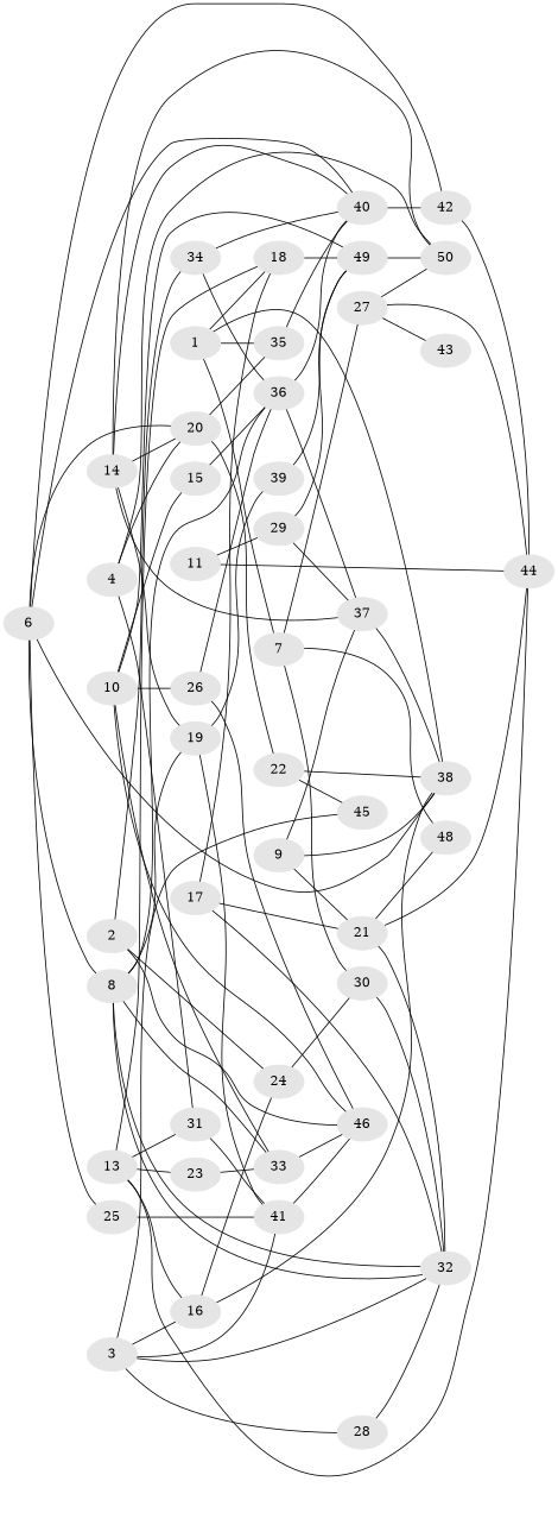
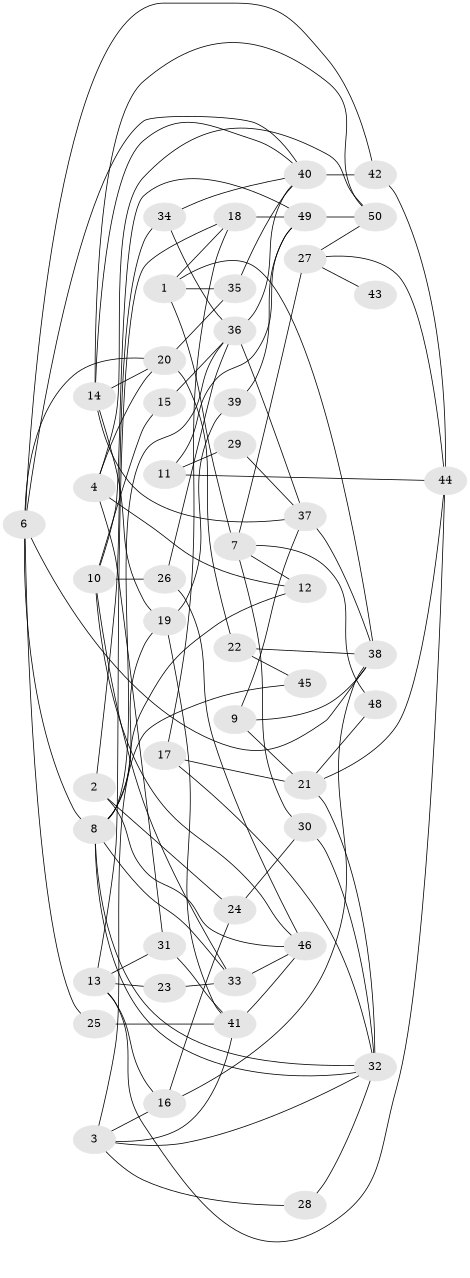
  graph {
    rankdir=LR
    node [color=gray90 style=filled]
    1
    7
    18
    35
    38
+   12
    30
    27
    48
    49
    40
    2
    24
    34
    46
    36
    3
    16
    28
    32
    41
    45
    4
    20
    31
    50
    22
    6
    8
    25
    42
    19
    33
    44
    43
    39
    37
    9
    21
    10
    15
    26
    11
    29
    13
    23
    14
    17
    1 -- 7
    1 -- 18
    1 -- 35
    1 -- 38
+   7 -- 12
    7 -- 30
    7 -- 27
    7 -- 48
    18 -- 49
    35 -- 40
    30 -- 32
    27 -- 50
    27 -- 44
    27 -- 43
    49 -- 50
    40 -- 42
    2 -- 24
    2 -- 34
    2 -- 46
    24 -- 30
    34 -- 40
    34 -- 36
    36 -- 40
    36 -- 37
    3 -- 16
    3 -- 28
    3 -- 32
    3 -- 41
    3 -- 45
    16 -- 38
    16 -- 24
    28 -- 32
    41 -- 46
+   4 -- 12
    4 -- 20
    4 -- 31
    4 -- 50
    20 -- 35
    20 -- 22
    31 -- 41
    22 -- 38
    22 -- 45
    6 -- 38
    6 -- 40
    6 -- 20
    6 -- 8
    6 -- 25
    6 -- 42
+   8 -- 12
    8 -- 36
    8 -- 32
    8 -- 32
    8 -- 19
    8 -- 33
    25 -- 41
    42 -- 44
    19 -- 41
    19 -- 39
    33 -- 46
    39 -- 49
    37 -- 38
    9 -- 38
    9 -- 37
    9 -- 21
    21 -- 48
    21 -- 32
    21 -- 44
    10 -- 49
    10 -- 46
    10 -- 33
    10 -- 15
    10 -- 26
    15 -- 36
    26 -- 46
    26 -- 36
-   29 -- 49
+   11 -- 49
    11 -- 44
    11 -- 29
    29 -- 37
    13 -- 18
    13 -- 16
    13 -- 31
    13 -- 44
    13 -- 23
    23 -- 33
    14 -- 40
    14 -- 20
    14 -- 50
    14 -- 19
    14 -- 37
    17 -- 18
    17 -- 32
    17 -- 21
  }
